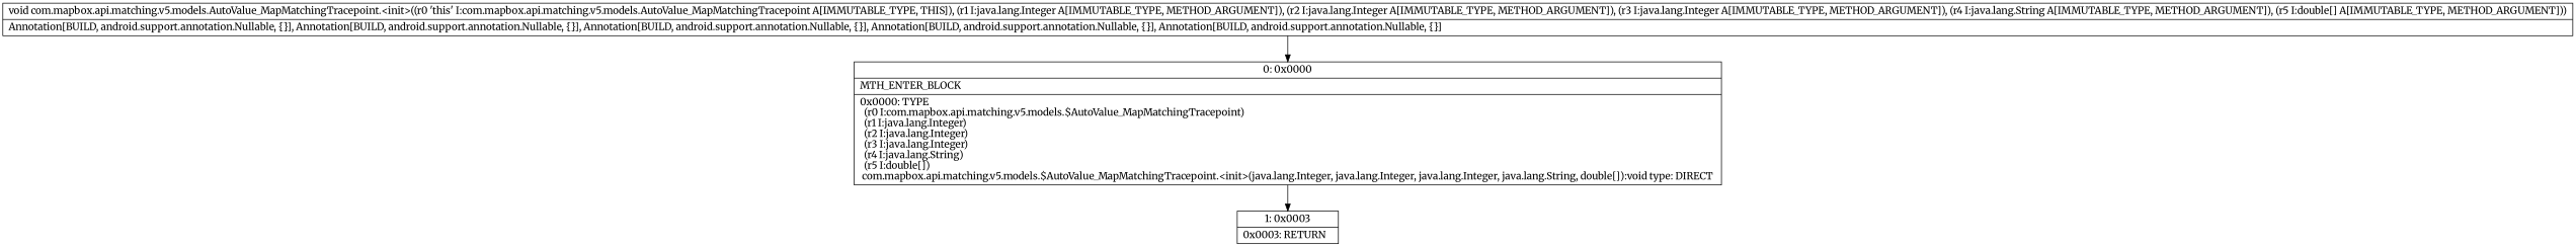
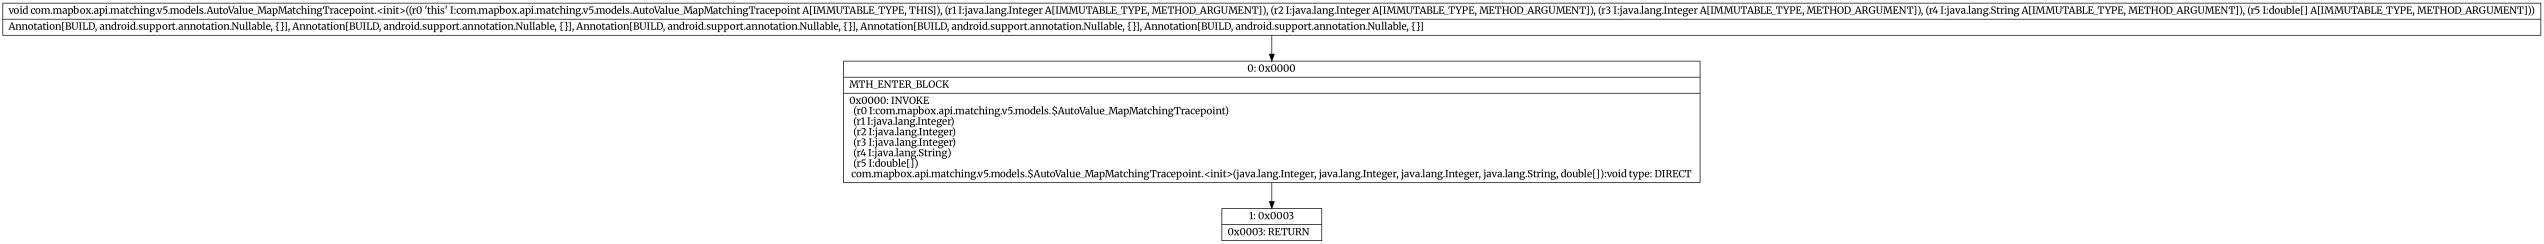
  digraph {
    fontname=Merriweather
    node [shape=record fontname=Merriweather]
    edge [fontname=Merriweather]
-   n1 [label="{0\:\ 0x0000|MTH_ENTER_BLOCK\l|0x0000: TYPE  \l  (r0 I:com.mapbox.api.matching.v5.models.$AutoValue_MapMatchingTracepoint)\l  (r1 I:java.lang.Integer)\l  (r2 I:java.lang.Integer)\l  (r3 I:java.lang.Integer)\l  (r4 I:java.lang.String)\l  (r5 I:double[])\l com.mapbox.api.matching.v5.models.$AutoValue_MapMatchingTracepoint.\<init\>(java.lang.Integer, java.lang.Integer, java.lang.Integer, java.lang.String, double[]):void type: DIRECT \l}"]
+   n1 [label="{0\:\ 0x0000|MTH_ENTER_BLOCK\l|0x0000: INVOKE  \l  (r0 I:com.mapbox.api.matching.v5.models.$AutoValue_MapMatchingTracepoint)\l  (r1 I:java.lang.Integer)\l  (r2 I:java.lang.Integer)\l  (r3 I:java.lang.Integer)\l  (r4 I:java.lang.String)\l  (r5 I:double[])\l com.mapbox.api.matching.v5.models.$AutoValue_MapMatchingTracepoint.\<init\>(java.lang.Integer, java.lang.Integer, java.lang.Integer, java.lang.String, double[]):void type: DIRECT \l}"]
    n2 [label="{1\:\ 0x0003|0x0003: RETURN   \l}"]
    n3 [label="{void com.mapbox.api.matching.v5.models.AutoValue_MapMatchingTracepoint.\<init\>((r0 'this' I:com.mapbox.api.matching.v5.models.AutoValue_MapMatchingTracepoint A[IMMUTABLE_TYPE, THIS]), (r1 I:java.lang.Integer A[IMMUTABLE_TYPE, METHOD_ARGUMENT]), (r2 I:java.lang.Integer A[IMMUTABLE_TYPE, METHOD_ARGUMENT]), (r3 I:java.lang.Integer A[IMMUTABLE_TYPE, METHOD_ARGUMENT]), (r4 I:java.lang.String A[IMMUTABLE_TYPE, METHOD_ARGUMENT]), (r5 I:double[] A[IMMUTABLE_TYPE, METHOD_ARGUMENT]))  | Annotation[BUILD, android.support.annotation.Nullable, \{\}], Annotation[BUILD, android.support.annotation.Nullable, \{\}], Annotation[BUILD, android.support.annotation.Nullable, \{\}], Annotation[BUILD, android.support.annotation.Nullable, \{\}], Annotation[BUILD, android.support.annotation.Nullable, \{\}]\l}"]
    n1 -> n2
    n3 -> n1
  }
